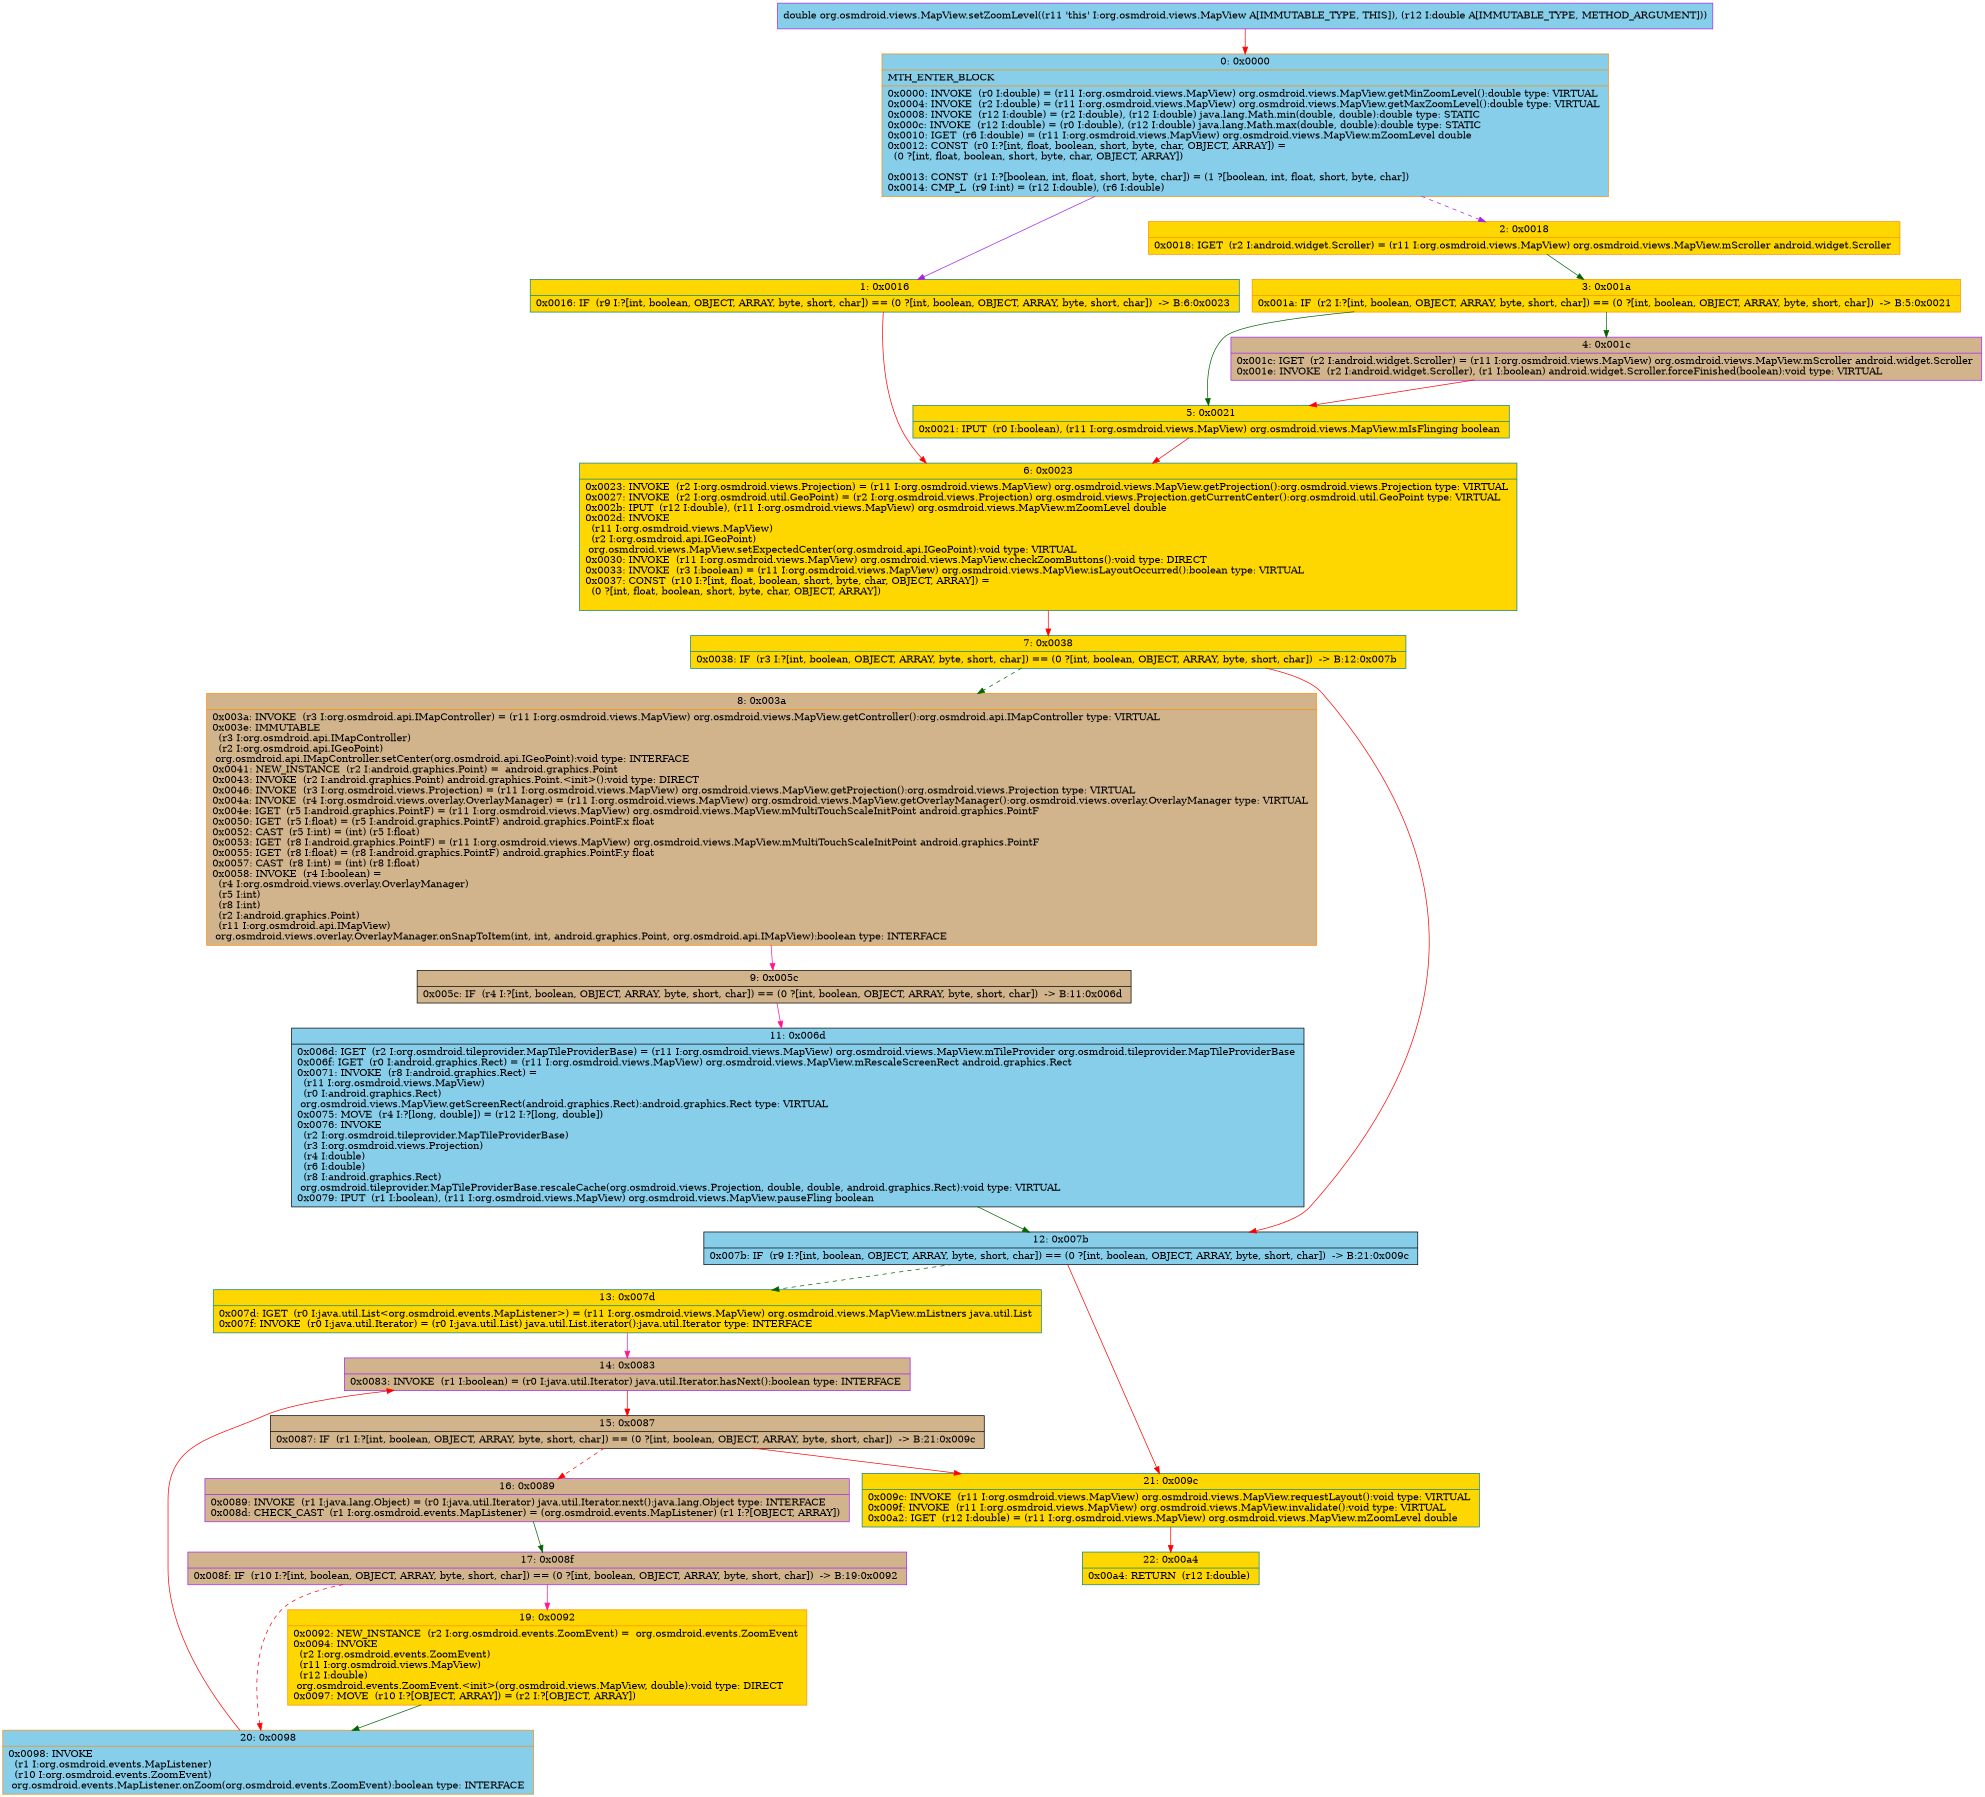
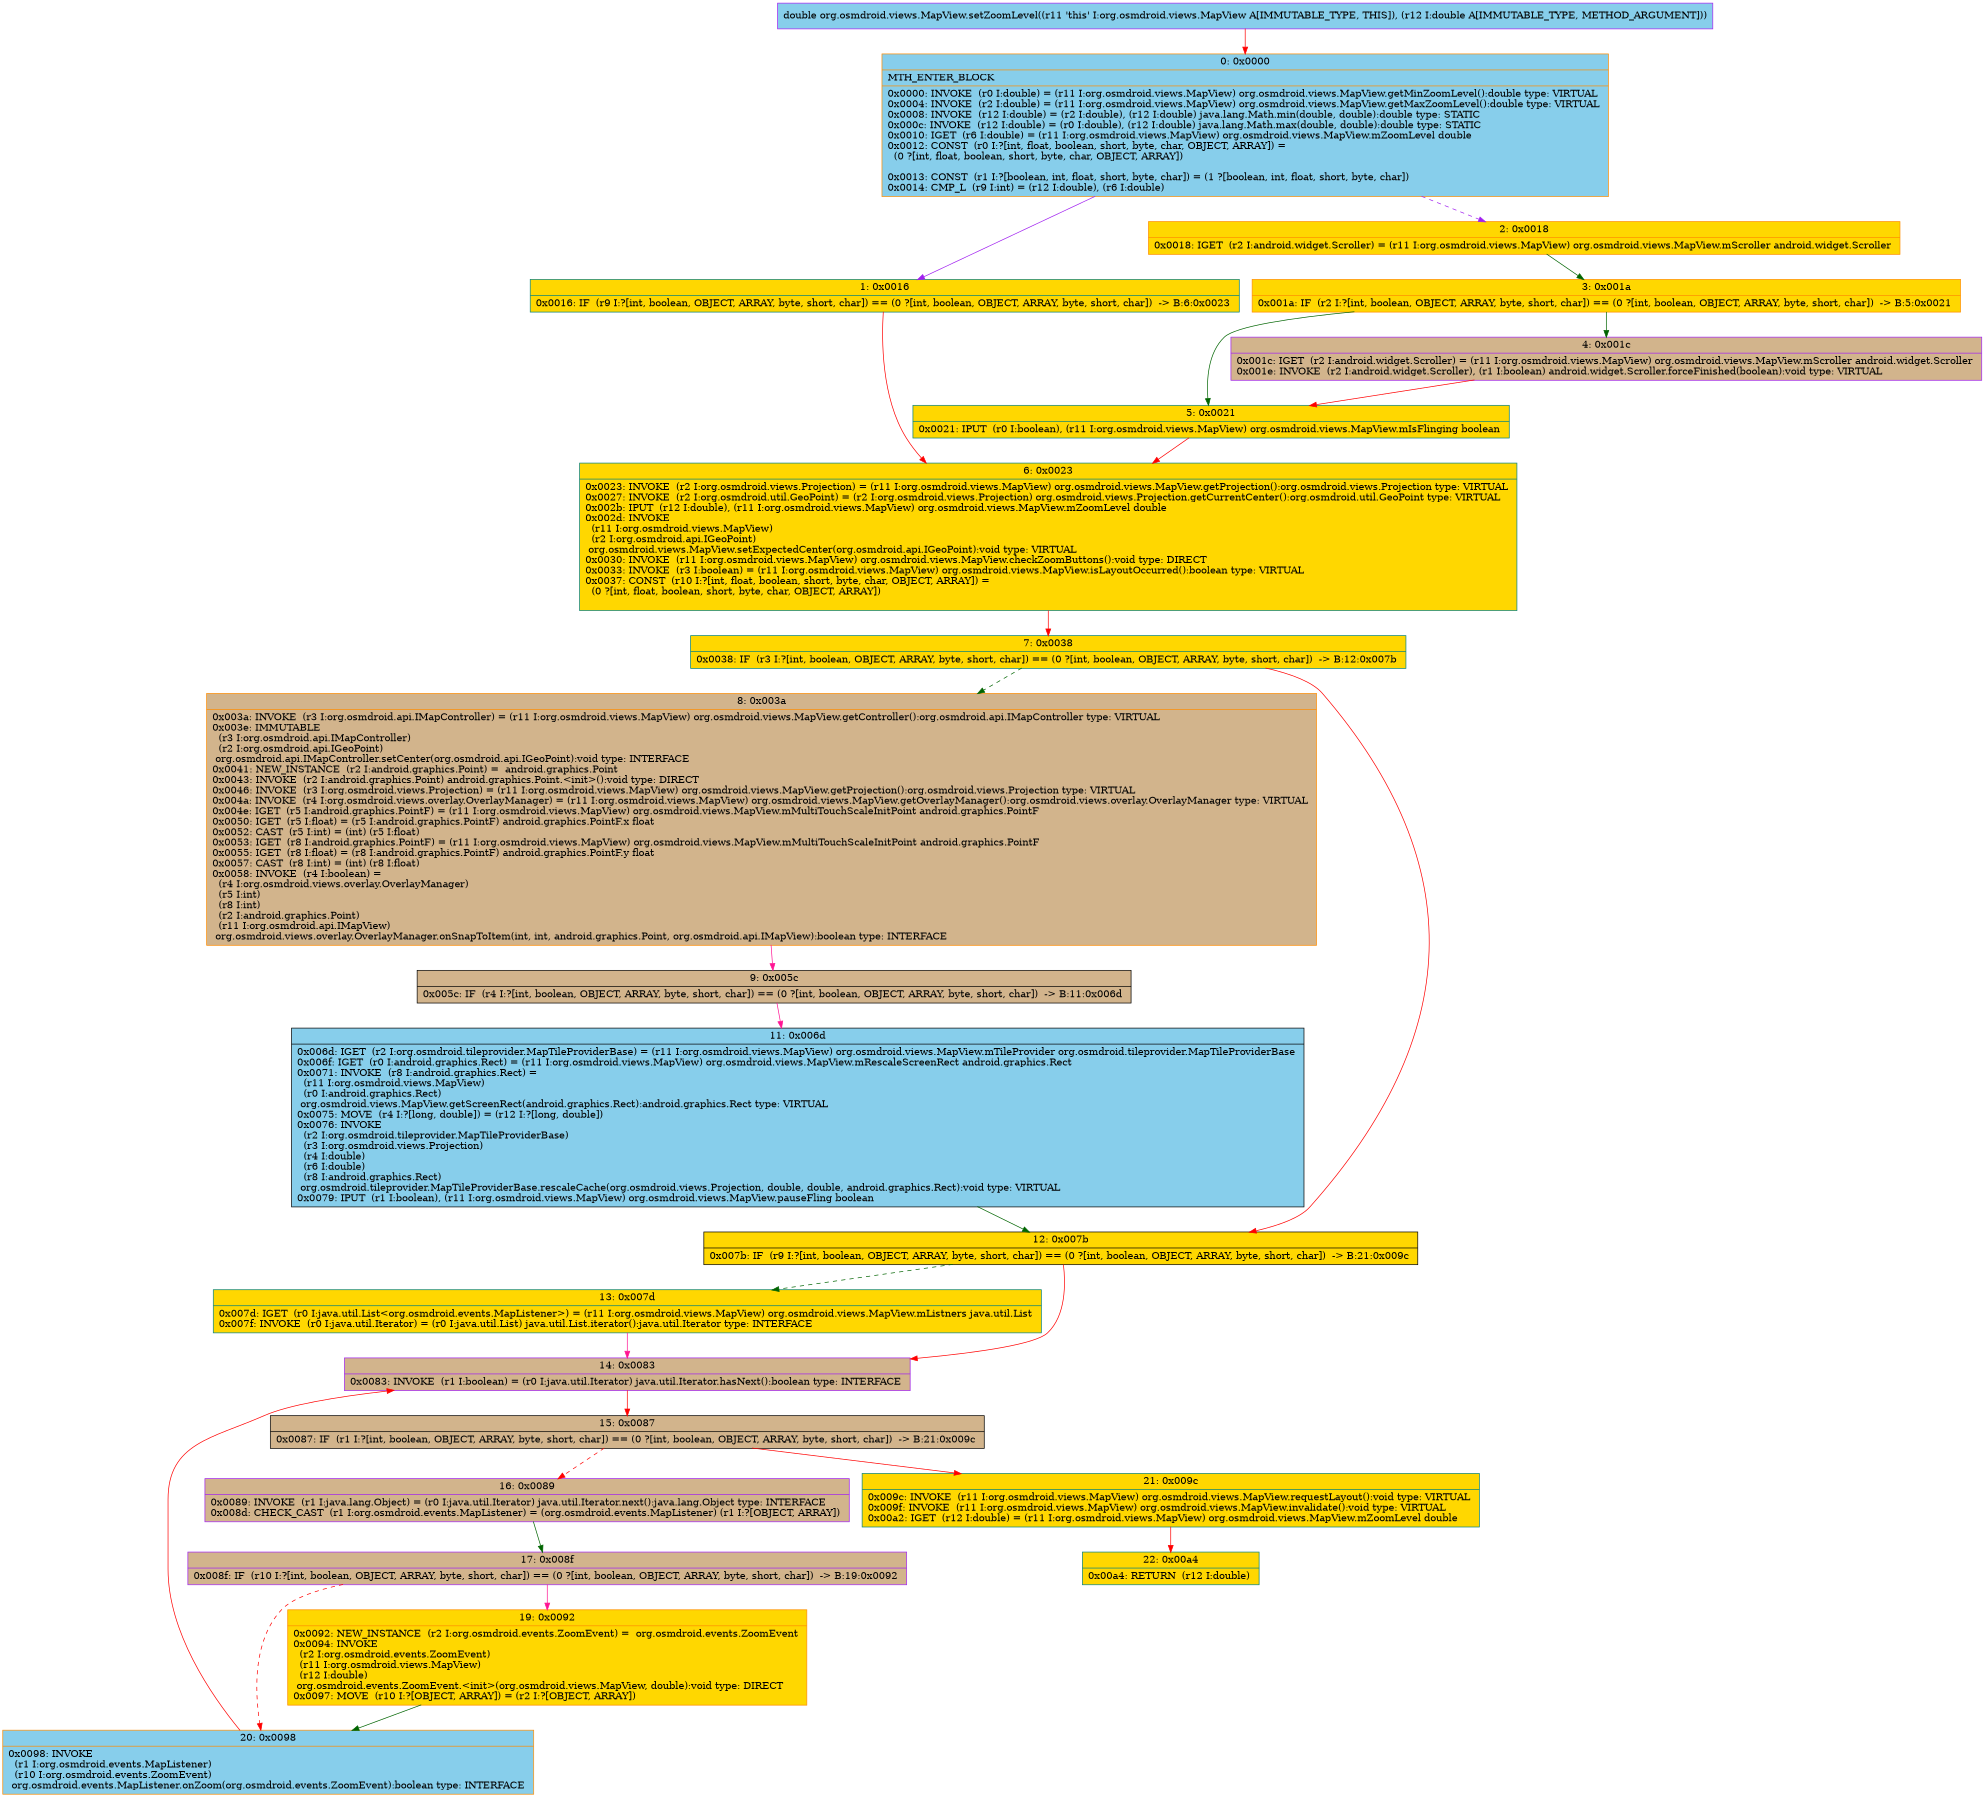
  digraph {
    node [color=teal fillcolor=gold shape=record style=filled]
    edge [color=red]
    n1 [color=darkorange fillcolor=skyblue label="{0\:\ 0x0000|MTH_ENTER_BLOCK\l|0x0000: INVOKE  (r0 I:double) = (r11 I:org.osmdroid.views.MapView) org.osmdroid.views.MapView.getMinZoomLevel():double type: VIRTUAL \l0x0004: INVOKE  (r2 I:double) = (r11 I:org.osmdroid.views.MapView) org.osmdroid.views.MapView.getMaxZoomLevel():double type: VIRTUAL \l0x0008: INVOKE  (r12 I:double) = (r2 I:double), (r12 I:double) java.lang.Math.min(double, double):double type: STATIC \l0x000c: INVOKE  (r12 I:double) = (r0 I:double), (r12 I:double) java.lang.Math.max(double, double):double type: STATIC \l0x0010: IGET  (r6 I:double) = (r11 I:org.osmdroid.views.MapView) org.osmdroid.views.MapView.mZoomLevel double \l0x0012: CONST  (r0 I:?[int, float, boolean, short, byte, char, OBJECT, ARRAY]) = \l  (0 ?[int, float, boolean, short, byte, char, OBJECT, ARRAY])\l \l0x0013: CONST  (r1 I:?[boolean, int, float, short, byte, char]) = (1 ?[boolean, int, float, short, byte, char]) \l0x0014: CMP_L  (r9 I:int) = (r12 I:double), (r6 I:double) \l}"]
    n2 [label="{1\:\ 0x0016|0x0016: IF  (r9 I:?[int, boolean, OBJECT, ARRAY, byte, short, char]) == (0 ?[int, boolean, OBJECT, ARRAY, byte, short, char])  \-\> B:6:0x0023 \l}"]
    n3 [color=darkorange label="{2\:\ 0x0018|0x0018: IGET  (r2 I:android.widget.Scroller) = (r11 I:org.osmdroid.views.MapView) org.osmdroid.views.MapView.mScroller android.widget.Scroller \l}"]
    n4 [label="{6\:\ 0x0023|0x0023: INVOKE  (r2 I:org.osmdroid.views.Projection) = (r11 I:org.osmdroid.views.MapView) org.osmdroid.views.MapView.getProjection():org.osmdroid.views.Projection type: VIRTUAL \l0x0027: INVOKE  (r2 I:org.osmdroid.util.GeoPoint) = (r2 I:org.osmdroid.views.Projection) org.osmdroid.views.Projection.getCurrentCenter():org.osmdroid.util.GeoPoint type: VIRTUAL \l0x002b: IPUT  (r12 I:double), (r11 I:org.osmdroid.views.MapView) org.osmdroid.views.MapView.mZoomLevel double \l0x002d: INVOKE  \l  (r11 I:org.osmdroid.views.MapView)\l  (r2 I:org.osmdroid.api.IGeoPoint)\l org.osmdroid.views.MapView.setExpectedCenter(org.osmdroid.api.IGeoPoint):void type: VIRTUAL \l0x0030: INVOKE  (r11 I:org.osmdroid.views.MapView) org.osmdroid.views.MapView.checkZoomButtons():void type: DIRECT \l0x0033: INVOKE  (r3 I:boolean) = (r11 I:org.osmdroid.views.MapView) org.osmdroid.views.MapView.isLayoutOccurred():boolean type: VIRTUAL \l0x0037: CONST  (r10 I:?[int, float, boolean, short, byte, char, OBJECT, ARRAY]) = \l  (0 ?[int, float, boolean, short, byte, char, OBJECT, ARRAY])\l \l}"]
    n5 [color=darkorange label="{3\:\ 0x001a|0x001a: IF  (r2 I:?[int, boolean, OBJECT, ARRAY, byte, short, char]) == (0 ?[int, boolean, OBJECT, ARRAY, byte, short, char])  \-\> B:5:0x0021 \l}"]
    n6 [label="{7\:\ 0x0038|0x0038: IF  (r3 I:?[int, boolean, OBJECT, ARRAY, byte, short, char]) == (0 ?[int, boolean, OBJECT, ARRAY, byte, short, char])  \-\> B:12:0x007b \l}"]
    n7 [color=purple fillcolor=tan label="{4\:\ 0x001c|0x001c: IGET  (r2 I:android.widget.Scroller) = (r11 I:org.osmdroid.views.MapView) org.osmdroid.views.MapView.mScroller android.widget.Scroller \l0x001e: INVOKE  (r2 I:android.widget.Scroller), (r1 I:boolean) android.widget.Scroller.forceFinished(boolean):void type: VIRTUAL \l}"]
    n8 [label="{5\:\ 0x0021|0x0021: IPUT  (r0 I:boolean), (r11 I:org.osmdroid.views.MapView) org.osmdroid.views.MapView.mIsFlinging boolean \l}"]
    n9 [color=darkorange fillcolor=tan label="{8\:\ 0x003a|0x003a: INVOKE  (r3 I:org.osmdroid.api.IMapController) = (r11 I:org.osmdroid.views.MapView) org.osmdroid.views.MapView.getController():org.osmdroid.api.IMapController type: VIRTUAL \l0x003e: IMMUTABLE  \l  (r3 I:org.osmdroid.api.IMapController)\l  (r2 I:org.osmdroid.api.IGeoPoint)\l org.osmdroid.api.IMapController.setCenter(org.osmdroid.api.IGeoPoint):void type: INTERFACE \l0x0041: NEW_INSTANCE  (r2 I:android.graphics.Point) =  android.graphics.Point \l0x0043: INVOKE  (r2 I:android.graphics.Point) android.graphics.Point.\<init\>():void type: DIRECT \l0x0046: INVOKE  (r3 I:org.osmdroid.views.Projection) = (r11 I:org.osmdroid.views.MapView) org.osmdroid.views.MapView.getProjection():org.osmdroid.views.Projection type: VIRTUAL \l0x004a: INVOKE  (r4 I:org.osmdroid.views.overlay.OverlayManager) = (r11 I:org.osmdroid.views.MapView) org.osmdroid.views.MapView.getOverlayManager():org.osmdroid.views.overlay.OverlayManager type: VIRTUAL \l0x004e: IGET  (r5 I:android.graphics.PointF) = (r11 I:org.osmdroid.views.MapView) org.osmdroid.views.MapView.mMultiTouchScaleInitPoint android.graphics.PointF \l0x0050: IGET  (r5 I:float) = (r5 I:android.graphics.PointF) android.graphics.PointF.x float \l0x0052: CAST  (r5 I:int) = (int) (r5 I:float) \l0x0053: IGET  (r8 I:android.graphics.PointF) = (r11 I:org.osmdroid.views.MapView) org.osmdroid.views.MapView.mMultiTouchScaleInitPoint android.graphics.PointF \l0x0055: IGET  (r8 I:float) = (r8 I:android.graphics.PointF) android.graphics.PointF.y float \l0x0057: CAST  (r8 I:int) = (int) (r8 I:float) \l0x0058: INVOKE  (r4 I:boolean) = \l  (r4 I:org.osmdroid.views.overlay.OverlayManager)\l  (r5 I:int)\l  (r8 I:int)\l  (r2 I:android.graphics.Point)\l  (r11 I:org.osmdroid.api.IMapView)\l org.osmdroid.views.overlay.OverlayManager.onSnapToItem(int, int, android.graphics.Point, org.osmdroid.api.IMapView):boolean type: INTERFACE \l}"]
-   n10 [color=black fillcolor=skyblue label="{12\:\ 0x007b|0x007b: IF  (r9 I:?[int, boolean, OBJECT, ARRAY, byte, short, char]) == (0 ?[int, boolean, OBJECT, ARRAY, byte, short, char])  \-\> B:21:0x009c \l}"]
+   n10 [color=black label="{12\:\ 0x007b|0x007b: IF  (r9 I:?[int, boolean, OBJECT, ARRAY, byte, short, char]) == (0 ?[int, boolean, OBJECT, ARRAY, byte, short, char])  \-\> B:21:0x009c \l}"]
    n11 [color=black fillcolor=tan label="{9\:\ 0x005c|0x005c: IF  (r4 I:?[int, boolean, OBJECT, ARRAY, byte, short, char]) == (0 ?[int, boolean, OBJECT, ARRAY, byte, short, char])  \-\> B:11:0x006d \l}"]
    n12 [label="{13\:\ 0x007d|0x007d: IGET  (r0 I:java.util.List\<org.osmdroid.events.MapListener\>) = (r11 I:org.osmdroid.views.MapView) org.osmdroid.views.MapView.mListners java.util.List \l0x007f: INVOKE  (r0 I:java.util.Iterator) = (r0 I:java.util.List) java.util.List.iterator():java.util.Iterator type: INTERFACE \l}"]
    n13 [label="{21\:\ 0x009c|0x009c: INVOKE  (r11 I:org.osmdroid.views.MapView) org.osmdroid.views.MapView.requestLayout():void type: VIRTUAL \l0x009f: INVOKE  (r11 I:org.osmdroid.views.MapView) org.osmdroid.views.MapView.invalidate():void type: VIRTUAL \l0x00a2: IGET  (r12 I:double) = (r11 I:org.osmdroid.views.MapView) org.osmdroid.views.MapView.mZoomLevel double \l}"]
    n14 [color=black fillcolor=skyblue label="{11\:\ 0x006d|0x006d: IGET  (r2 I:org.osmdroid.tileprovider.MapTileProviderBase) = (r11 I:org.osmdroid.views.MapView) org.osmdroid.views.MapView.mTileProvider org.osmdroid.tileprovider.MapTileProviderBase \l0x006f: IGET  (r0 I:android.graphics.Rect) = (r11 I:org.osmdroid.views.MapView) org.osmdroid.views.MapView.mRescaleScreenRect android.graphics.Rect \l0x0071: INVOKE  (r8 I:android.graphics.Rect) = \l  (r11 I:org.osmdroid.views.MapView)\l  (r0 I:android.graphics.Rect)\l org.osmdroid.views.MapView.getScreenRect(android.graphics.Rect):android.graphics.Rect type: VIRTUAL \l0x0075: MOVE  (r4 I:?[long, double]) = (r12 I:?[long, double]) \l0x0076: INVOKE  \l  (r2 I:org.osmdroid.tileprovider.MapTileProviderBase)\l  (r3 I:org.osmdroid.views.Projection)\l  (r4 I:double)\l  (r6 I:double)\l  (r8 I:android.graphics.Rect)\l org.osmdroid.tileprovider.MapTileProviderBase.rescaleCache(org.osmdroid.views.Projection, double, double, android.graphics.Rect):void type: VIRTUAL \l0x0079: IPUT  (r1 I:boolean), (r11 I:org.osmdroid.views.MapView) org.osmdroid.views.MapView.pauseFling boolean \l}"]
    n15 [color=purple fillcolor=tan label="{14\:\ 0x0083|0x0083: INVOKE  (r1 I:boolean) = (r0 I:java.util.Iterator) java.util.Iterator.hasNext():boolean type: INTERFACE \l}"]
    n16 [label="{22\:\ 0x00a4|0x00a4: RETURN  (r12 I:double) \l}"]
    n17 [color=black fillcolor=tan label="{15\:\ 0x0087|0x0087: IF  (r1 I:?[int, boolean, OBJECT, ARRAY, byte, short, char]) == (0 ?[int, boolean, OBJECT, ARRAY, byte, short, char])  \-\> B:21:0x009c \l}"]
    n18 [color=purple fillcolor=tan label="{16\:\ 0x0089|0x0089: INVOKE  (r1 I:java.lang.Object) = (r0 I:java.util.Iterator) java.util.Iterator.next():java.lang.Object type: INTERFACE \l0x008d: CHECK_CAST  (r1 I:org.osmdroid.events.MapListener) = (org.osmdroid.events.MapListener) (r1 I:?[OBJECT, ARRAY]) \l}"]
    n19 [color=purple fillcolor=tan label="{17\:\ 0x008f|0x008f: IF  (r10 I:?[int, boolean, OBJECT, ARRAY, byte, short, char]) == (0 ?[int, boolean, OBJECT, ARRAY, byte, short, char])  \-\> B:19:0x0092 \l}"]
    n20 [color=darkorange label="{19\:\ 0x0092|0x0092: NEW_INSTANCE  (r2 I:org.osmdroid.events.ZoomEvent) =  org.osmdroid.events.ZoomEvent \l0x0094: INVOKE  \l  (r2 I:org.osmdroid.events.ZoomEvent)\l  (r11 I:org.osmdroid.views.MapView)\l  (r12 I:double)\l org.osmdroid.events.ZoomEvent.\<init\>(org.osmdroid.views.MapView, double):void type: DIRECT \l0x0097: MOVE  (r10 I:?[OBJECT, ARRAY]) = (r2 I:?[OBJECT, ARRAY]) \l}"]
    n21 [color=darkorange fillcolor=skyblue label="{20\:\ 0x0098|0x0098: INVOKE  \l  (r1 I:org.osmdroid.events.MapListener)\l  (r10 I:org.osmdroid.events.ZoomEvent)\l org.osmdroid.events.MapListener.onZoom(org.osmdroid.events.ZoomEvent):boolean type: INTERFACE \l}"]
    n22 [color=purple fillcolor=skyblue label="{double org.osmdroid.views.MapView.setZoomLevel((r11 'this' I:org.osmdroid.views.MapView A[IMMUTABLE_TYPE, THIS]), (r12 I:double A[IMMUTABLE_TYPE, METHOD_ARGUMENT])) }"]
    n1 -> n2 [color=purple]
    n1 -> n3 [color=purple style=dashed]
    n2 -> n4
    n3 -> n5 [color=darkgreen]
    n4 -> n6
    n5 -> n7 [color=darkgreen style=solid]
    n5 -> n8 [color=darkgreen]
    n6 -> n9 [color=darkgreen style=dashed]
    n6 -> n10
    n7 -> n8
    n8 -> n4
    n9 -> n11 [color=deeppink]
    n10 -> n12 [color=darkgreen style=dashed]
-   n10 -> n13
+   n10 -> n15
    n11 -> n14 [color=deeppink]
    n12 -> n15 [color=deeppink]
    n13 -> n16
    n14 -> n10 [color=darkgreen]
    n15 -> n17
    n17 -> n13
    n17 -> n18 [style=dashed]
    n18 -> n19 [color=darkgreen]
    n19 -> n20 [color=deeppink]
    n19 -> n21 [style=dashed]
    n20 -> n21 [color=darkgreen]
    n21 -> n15
    n22 -> n1
  }
